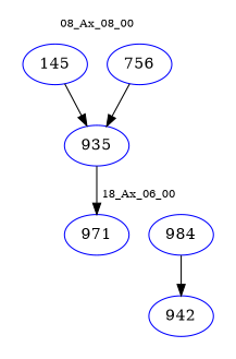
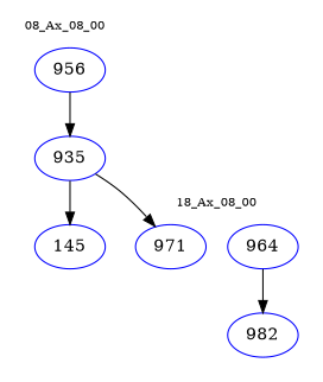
  digraph {
    node [color=blue]
    edge [color=black]
-   n1 [label=984]
-   n2 [label=942]
+   n1 [label=964]
+   n2 [label=982]
    n3 [label=971]
-   n4 [label=756]
+   n4 [label=956]
    n5 [label=935]
    n6 [label=145]
    subgraph cluster_1 {
      color=white
      fontsize=10
-     label="18_Ax_06_00"
+     label="18_Ax_08_00"
      n1
      n2
      n3
    }
    subgraph cluster_2 {
      color=white
      fontsize=10
      label="08_Ax_08_00"
      n4
      n5
      n6
    }
    n1 -> n2
    n4 -> n5
    n5 -> n3
-   n6 -> n5
+   n5 -> n6
  }
